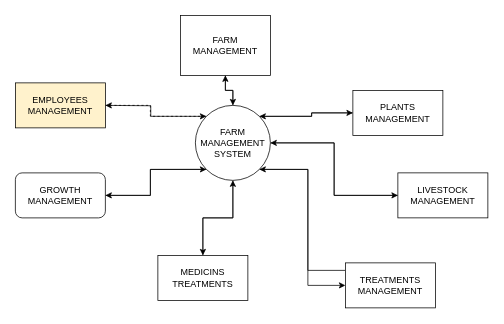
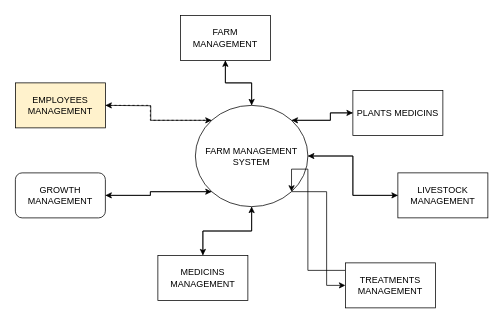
  <mxCell id="0" />
  <mxCell id="1" parent="0" />
  <mxCell id="2" style="edgeStyle=orthogonalEdgeStyle;rounded=0;orthogonalLoop=1;jettySize=auto;html=1;exitX=0.5;exitY=0;exitDx=0;exitDy=0;entryX=0.5;entryY=1;entryDx=0;entryDy=0;" edge="1" parent="1" source="9" target="17"><mxGeometry relative="1" as="geometry" /></mxCell>
  <mxCell id="3" style="edgeStyle=orthogonalEdgeStyle;rounded=0;orthogonalLoop=1;jettySize=auto;html=1;exitX=0;exitY=0;exitDx=0;exitDy=0;" edge="1" parent="1" source="9"><mxGeometry relative="1" as="geometry"><mxPoint x="140" y="140" as="targetPoint" /></mxGeometry></mxCell>
  <mxCell id="4" style="edgeStyle=orthogonalEdgeStyle;rounded=0;orthogonalLoop=1;jettySize=auto;html=1;exitX=1;exitY=0;exitDx=0;exitDy=0;entryX=0;entryY=0.5;entryDx=0;entryDy=0;" edge="1" parent="1" source="9" target="11"><mxGeometry relative="1" as="geometry" /></mxCell>
  <mxCell id="5" style="edgeStyle=orthogonalEdgeStyle;rounded=0;orthogonalLoop=1;jettySize=auto;html=1;exitX=1;exitY=0.5;exitDx=0;exitDy=0;entryX=0;entryY=0.5;entryDx=0;entryDy=0;" edge="1" parent="1" source="9" target="13"><mxGeometry relative="1" as="geometry" /></mxCell>
  <mxCell id="6" style="edgeStyle=orthogonalEdgeStyle;rounded=0;orthogonalLoop=1;jettySize=auto;html=1;exitX=0.5;exitY=1;exitDx=0;exitDy=0;entryX=0.5;entryY=0;entryDx=0;entryDy=0;" edge="1" parent="1" source="9" target="19"><mxGeometry relative="1" as="geometry" /></mxCell>
  <mxCell id="7" style="edgeStyle=orthogonalEdgeStyle;rounded=0;orthogonalLoop=1;jettySize=auto;html=1;exitX=1;exitY=1;exitDx=0;exitDy=0;entryX=0;entryY=0.5;entryDx=0;entryDy=0;" edge="1" parent="1" source="9" target="15"><mxGeometry relative="1" as="geometry" /></mxCell>
  <mxCell id="8" style="edgeStyle=orthogonalEdgeStyle;rounded=0;orthogonalLoop=1;jettySize=auto;html=1;exitX=0;exitY=1;exitDx=0;exitDy=0;entryX=1;entryY=0.5;entryDx=0;entryDy=0;" edge="1" parent="1" source="9" target="21"><mxGeometry relative="1" as="geometry" /></mxCell>
- <mxCell id="9" value="FARM MANAGEMENT SYSTEM" style="ellipse;whiteSpace=wrap;html=1;aspect=fixed;" vertex="1" parent="1"><mxGeometry x="260" y="140" width="100" height="100" as="geometry" /></mxCell>
+ <mxCell id="9" value="FARM MANAGEMENT SYSTEM" style="ellipse;whiteSpace=wrap;html=1;aspect=fixed;" vertex="1" parent="1"><mxGeometry x="260" y="140" width="150" height="135" as="geometry" /></mxCell>
  <mxCell id="10" style="edgeStyle=orthogonalEdgeStyle;rounded=0;orthogonalLoop=1;jettySize=auto;html=1;entryX=1;entryY=0;entryDx=0;entryDy=0;" edge="1" parent="1" source="11" target="9"><mxGeometry relative="1" as="geometry" /></mxCell>
- <mxCell id="11" value="PLANTS MANAGEMENT" style="rounded=0;whiteSpace=wrap;html=1;" vertex="1" parent="1"><mxGeometry x="470" y="120" width="120" height="60" as="geometry" /></mxCell>
+ <mxCell id="11" value="PLANTS MEDICINS" style="rounded=0;whiteSpace=wrap;html=1;" vertex="1" parent="1"><mxGeometry x="470" y="120" width="120" height="60" as="geometry" /></mxCell>
  <mxCell id="12" style="edgeStyle=orthogonalEdgeStyle;rounded=0;orthogonalLoop=1;jettySize=auto;html=1;" edge="1" parent="1" source="13" target="9"><mxGeometry relative="1" as="geometry" /></mxCell>
  <mxCell id="13" value="LIVESTOCK MANAGEMENT" style="rounded=0;whiteSpace=wrap;html=1;" vertex="1" parent="1"><mxGeometry x="530" y="230" width="120" height="60" as="geometry" /></mxCell>
  <mxCell id="14" style="edgeStyle=orthogonalEdgeStyle;rounded=0;orthogonalLoop=1;jettySize=auto;html=1;entryX=1;entryY=1;entryDx=0;entryDy=0;" edge="1" parent="1" source="15" target="9"><mxGeometry relative="1" as="geometry"><Array as="points"><mxPoint x="410" y="360" /><mxPoint x="410" y="225" /></Array></mxGeometry></mxCell>
  <mxCell id="15" value="TREATMENTS MANAGEMENT" style="rounded=0;whiteSpace=wrap;html=1;" vertex="1" parent="1"><mxGeometry x="460" y="350" width="120" height="60" as="geometry" /></mxCell>
  <mxCell id="16" style="edgeStyle=orthogonalEdgeStyle;rounded=0;orthogonalLoop=1;jettySize=auto;html=1;" edge="1" parent="1" source="17" target="9"><mxGeometry relative="1" as="geometry" /></mxCell>
- <mxCell id="17" value="FARM MANAGEMENT" style="rounded=0;whiteSpace=wrap;html=1;" vertex="1" parent="1"><mxGeometry x="240" y="20" width="120" height="80" as="geometry" /></mxCell>
+ <mxCell id="17" value="FARM MANAGEMENT" style="rounded=0;whiteSpace=wrap;html=1;" vertex="1" parent="1"><mxGeometry x="240" y="20" width="120" height="60" as="geometry" /></mxCell>
  <mxCell id="18" style="edgeStyle=orthogonalEdgeStyle;rounded=0;orthogonalLoop=1;jettySize=auto;html=1;" edge="1" parent="1" source="19" target="9"><mxGeometry relative="1" as="geometry" /></mxCell>
- <mxCell id="19" value="MEDICINS TREATMENTS" style="rounded=0;whiteSpace=wrap;html=1;" vertex="1" parent="1"><mxGeometry x="210" y="340" width="120" height="60" as="geometry" /></mxCell>
+ <mxCell id="19" value="MEDICINS MANAGEMENT" style="rounded=0;whiteSpace=wrap;html=1;" vertex="1" parent="1"><mxGeometry x="210" y="340" width="120" height="60" as="geometry" /></mxCell>
  <mxCell id="20" style="edgeStyle=orthogonalEdgeStyle;rounded=0;orthogonalLoop=1;jettySize=auto;html=1;entryX=0;entryY=1;entryDx=0;entryDy=0;" edge="1" parent="1" source="21" target="9"><mxGeometry relative="1" as="geometry" /></mxCell>
  <mxCell id="21" value="GROWTH MANAGEMENT" style="whiteSpace=wrap;html=1;rounded=1;" vertex="1" parent="1"><mxGeometry x="20" y="230" width="120" height="60" as="geometry" /></mxCell>
  <mxCell id="22" style="edgeStyle=orthogonalEdgeStyle;rounded=0;orthogonalLoop=1;jettySize=auto;html=1;entryX=0;entryY=0;entryDx=0;entryDy=0;dashed=1;" edge="1" parent="1" source="23" target="9"><mxGeometry relative="1" as="geometry" /></mxCell>
  <mxCell id="23" value="EMPLOYEES MANAGEMENT" style="rounded=0;whiteSpace=wrap;html=1;fillColor=#fff2cc;" vertex="1" parent="1"><mxGeometry x="20" y="110" width="120" height="60" as="geometry" /></mxCell>
